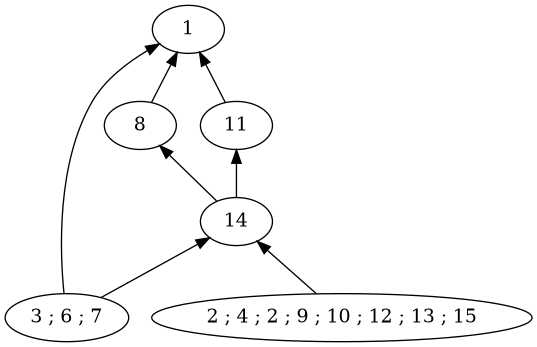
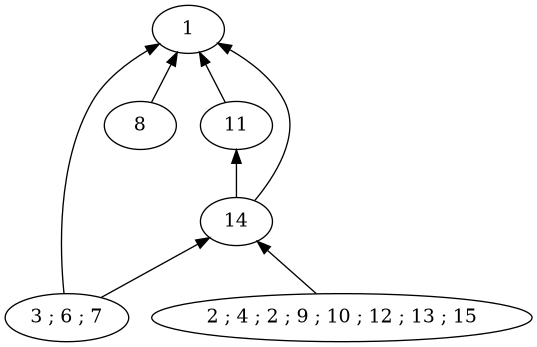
  strict digraph {
    edge [dir=back]
    n1 [height=0.5 label=1 width=0.75]
    n2 [height=0.5 label="3 ; 6 ; 7" width=1.0652]
    n3 [height=0.5 label=8 width=0.75]
    n4 [height=0.5 label=11 width=0.75]
    n5 [height=0.5 label=14 width=0.75]
    n6 [height=0.5 label="2 ; 4 ; 2 ; 9 ; 10 ; 12 ; 13 ; 15" width=3.1955]
    n1 -> n2
    n1 -> n3
    n1 -> n4
-   n3 -> n5
+   n1 -> n5
    n4 -> n5
    n5 -> n2
    n5 -> n6
  }
